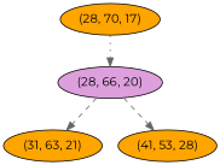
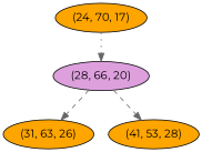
  digraph {
    fontname=Montserrat
    node [fillcolor=orange fontname=Montserrat style=filled]
    edge [color=gray40 fontname=Montserrat style=dashed]
    "(28, 66, 20)" [fillcolor=plum]
-   "(24, 70, 17)" [label="(28, 70, 17)"]
-   "(31, 63, 21)"
+   "(24, 70, 17)"
+   "(31, 63, 21)" [label="(31, 63, 26)"]
    "(41, 53, 28)"
    "(28, 66, 20)" -> "(31, 63, 21)"
    "(28, 66, 20)" -> "(41, 53, 28)"
    "(24, 70, 17)" -> "(28, 66, 20)" [style=dotted]
  }
